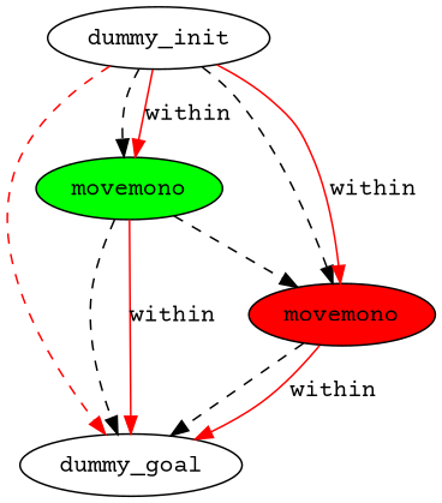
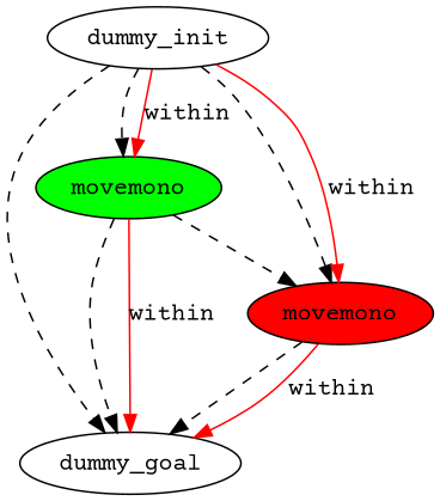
  digraph {
    fontname="Courier Prime"
    node [fillcolor=white style=filled fontname="Courier Prime"]
    edge [color=black style=dashed fontname="Courier Prime"]
    n1 [label=dummy_init]
    n2 [label=dummy_goal]
    n3 [fillcolor=green label=movemono]
    n4 [fillcolor=red label=movemono]
-   n1 -> n2 [color=red]
+   n1 -> n2
    n1 -> n3
    n1 -> n3 [color=red label=within style=""]
    n1 -> n4
    n1 -> n4 [color=red label=within style=""]
    n3 -> n2
    n3 -> n2 [color=red label=within style=""]
    n3 -> n4
    n4 -> n2
    n4 -> n2 [color=red label=within style=""]
  }
